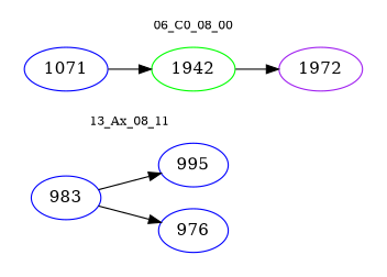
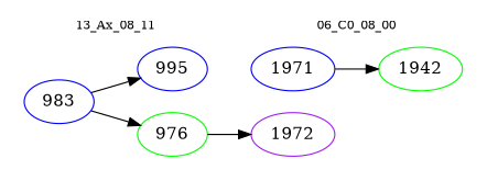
  digraph {
    rankdir=LR
    node [color=blue]
    edge [color=black]
    n1 [label=983]
-   n2 [label=976]
+   n2 [color=green label=976]
    n3 [label=995]
-   n4 [label=1071]
+   n4 [label=1971]
    n5 [color=green label=1942]
    n6 [color=purple label=1972]
    subgraph cluster_1 {
      color=white
      fontsize=10
      label="13_Ax_08_11"
      n1
      n2
      n3
    }
    subgraph cluster_2 {
      color=white
      fontsize=10
      label="06_C0_08_00"
      n4
      n5
      n6
    }
    n1 -> n2
    n1 -> n3
    n4 -> n5
-   n5 -> n6
+   n2 -> n6
  }
